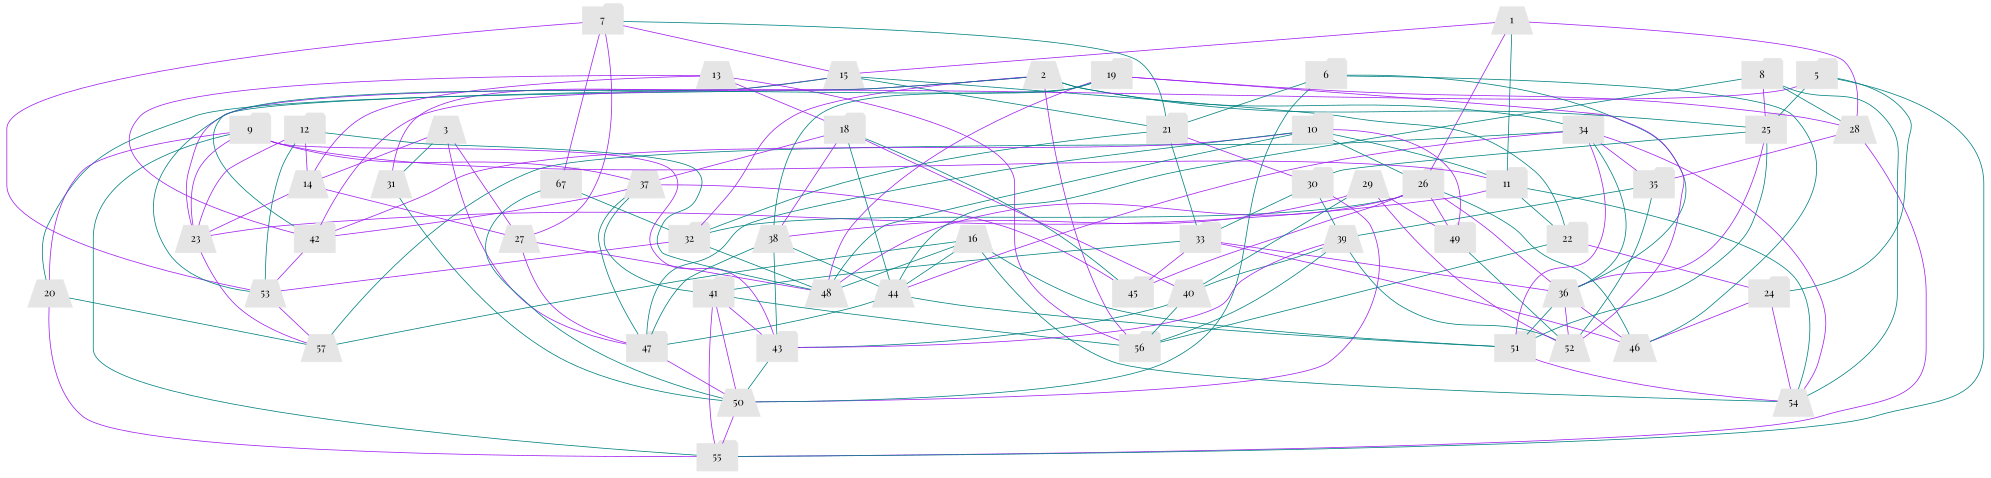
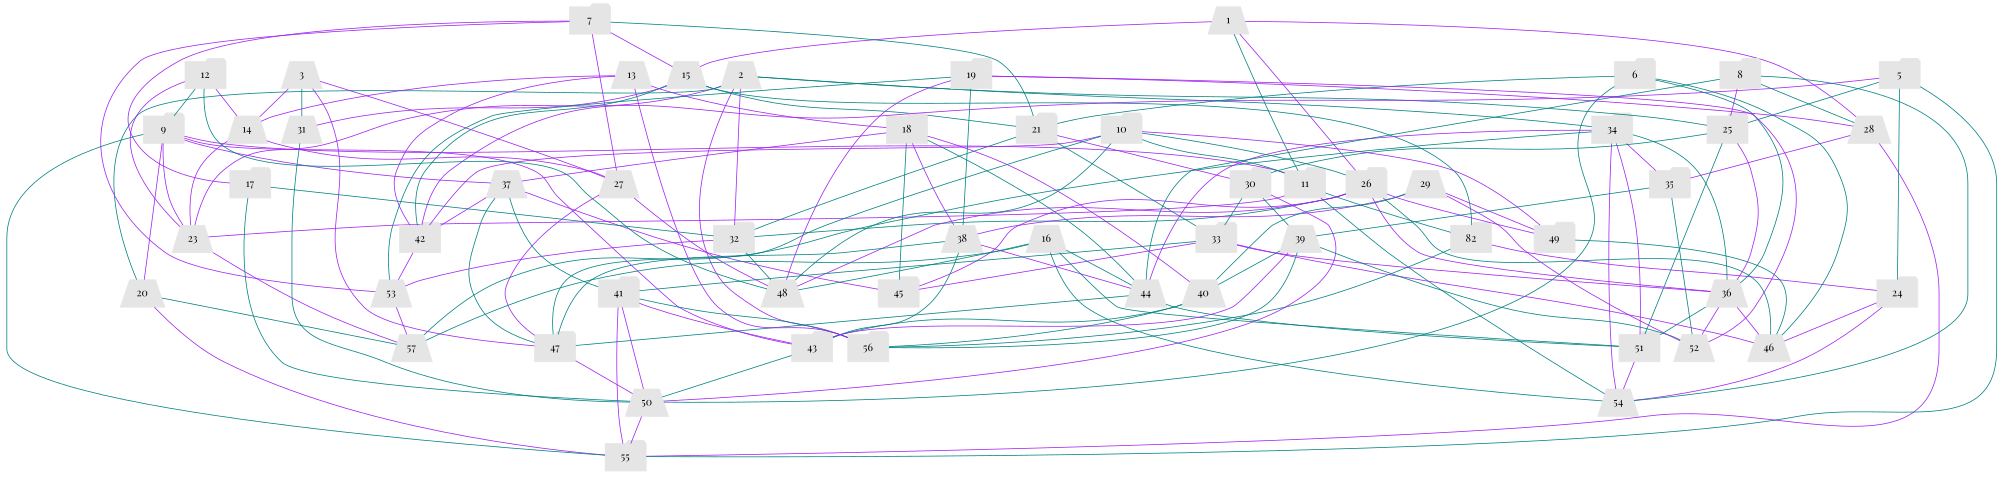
  graph {
    fontname="Playfair Display"
    node [color=gray90 fontname="Playfair Display" shape=folder style=filled]
    edge [color=purple fontname="Playfair Display" weight=1.0]
    1 [shape=trapezium]
    11
    15 [shape=trapezium]
    26
    28 [shape=trapezium]
    23 [shape=trapezium]
    54 [shape=trapezium]
-   22
+   22 [label=82]
    31 [shape=trapezium]
    42
    21
    32
    36 [shape=trapezium]
    46 [shape=trapezium]
    48 [shape=trapezium]
    49
    45
    55
    35
    2 [shape=trapezium]
    20 [shape=trapezium]
    34
    56
    25
    57 [shape=trapezium]
    53 [shape=trapezium]
    44 [shape=trapezium]
    51
    3 [shape=trapezium]
    14 [shape=trapezium]
    27 [shape=trapezium]
    47
    50 [shape=trapezium]
    18
    37 [shape=trapezium]
    38 [shape=trapezium]
    40 [shape=trapezium]
    24
    5
    30
    6
    33
    52 [shape=trapezium]
    7
-   17 [label=67]
+   17
    8
    9
    43
    41
    10
    12
    13 [shape=trapezium]
    16 [shape=trapezium]
    19
    39 [shape=trapezium]
    29 [shape=trapezium]
    1 -- 11 [color=teal]
    1 -- 15
    1 -- 26
    1 -- 28
    11 -- 23
    11 -- 54 [color=teal]
    11 -- 22 [color=teal]
    15 -- 22 [color=teal]
    15 -- 31
    15 -- 42 [color=teal]
    15 -- 21 [color=teal]
    26 -- 32 [color=teal]
    26 -- 36
    26 -- 46 [color=teal weight=2.0]
    26 -- 48
    26 -- 49 [weight=2.0]
    26 -- 45
    28 -- 55
    28 -- 35
    23 -- 57
    22 -- 56 [color=teal]
    22 -- 24
    31 -- 50 [color=teal]
    42 -- 53
    21 -- 32 [color=teal]
    21 -- 30
    21 -- 33 [color=teal]
    32 -- 48 [color=teal]
    32 -- 53
    36 -- 46
    36 -- 51 [color=teal]
    36 -- 52
-   49 -- 52 [color=teal]
+   49 -- 46 [color=teal]
    35 -- 52 [color=teal]
    35 -- 39 [color=teal]
    2 -- 23
    2 -- 32
    2 -- 20 [color=teal]
    2 -- 34 [color=teal weight=2.0]
    2 -- 56
    2 -- 25 [color=teal]
    20 -- 55
    20 -- 57 [color=teal]
    34 -- 54
    34 -- 36 [color=teal]
    34 -- 35
    34 -- 57 [color=teal]
    34 -- 44
    34 -- 51
    25 -- 36
    25 -- 51 [color=teal]
    25 -- 30 [color=teal]
    53 -- 57
    44 -- 51 [color=teal]
    44 -- 47 [color=teal]
    51 -- 54
    3 -- 31 [color=teal weight=2.0]
    3 -- 14
    3 -- 27
    3 -- 47
    14 -- 23
    14 -- 27
    27 -- 48
    27 -- 47
    47 -- 50 [weight=2.0]
    50 -- 55
    18 -- 45 [color=teal]
    18 -- 44 [color=teal weight=2.0]
    18 -- 37
    18 -- 38
    18 -- 40
    37 -- 42
    37 -- 45
    37 -- 47 [color=teal]
    37 -- 41 [color=teal]
-   38 -- 44 [color=teal]
+   38 -- 44
    38 -- 47 [color=teal]
    38 -- 43 [color=teal]
    40 -- 56 [color=teal]
    40 -- 43 [color=teal]
    24 -- 54
    24 -- 46
    5 -- 42
    5 -- 55 [color=teal]
    5 -- 25 [color=teal]
    5 -- 24 [color=teal]
    30 -- 50 [weight=2.0]
    30 -- 33 [color=teal]
    30 -- 39 [color=teal]
    6 -- 21 [color=teal]
    6 -- 36 [color=teal]
    6 -- 46 [color=teal]
    6 -- 50 [color=teal]
    33 -- 36
    33 -- 46
    33 -- 45
    33 -- 41 [color=teal]
    7 -- 15
    7 -- 21 [color=teal]
    7 -- 53
    7 -- 27 [weight=2.0]
    7 -- 17
    17 -- 32 [color=teal]
    17 -- 50 [color=teal]
    8 -- 28 [color=teal]
    8 -- 54 [color=teal]
    8 -- 25
    8 -- 44 [color=teal]
    9 -- 11
    9 -- 23
    9 -- 55 [color=teal]
    9 -- 20
    9 -- 37
    9 -- 43
    43 -- 50 [color=teal]
    41 -- 55
    41 -- 56 [color=teal]
    41 -- 50
    41 -- 43
    10 -- 11 [color=teal]
    10 -- 26 [color=teal]
    10 -- 42
    10 -- 48 [color=teal]
    10 -- 49
    10 -- 47 [color=teal]
    12 -- 23
    12 -- 48 [color=teal weight=2.0]
-   12 -- 53 [color=teal]
+   12 -- 9 [color=teal]
    12 -- 14 [weight=2.0]
    13 -- 42
    13 -- 56
    13 -- 14
    13 -- 18
    16 -- 54 [color=teal]
    16 -- 48 [color=teal]
    16 -- 57 [color=teal weight=2.0]
    16 -- 44 [color=teal]
    16 -- 51 [color=teal]
    19 -- 28 [weight=2.0]
    19 -- 48
    19 -- 53 [color=teal]
    19 -- 38 [color=teal]
    19 -- 52
    39 -- 56 [color=teal]
    39 -- 40 [color=teal]
    39 -- 52 [color=teal]
    39 -- 43
    29 -- 49 [weight=2.0]
    29 -- 38
    29 -- 40 [color=teal weight=2.0]
    29 -- 52
  }
